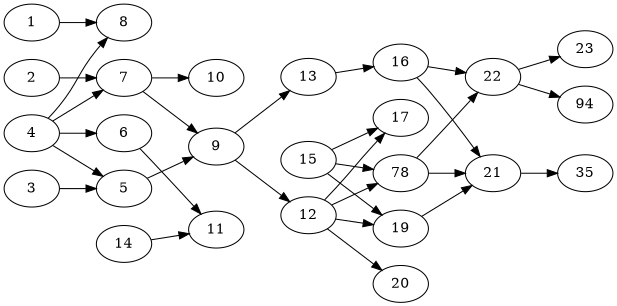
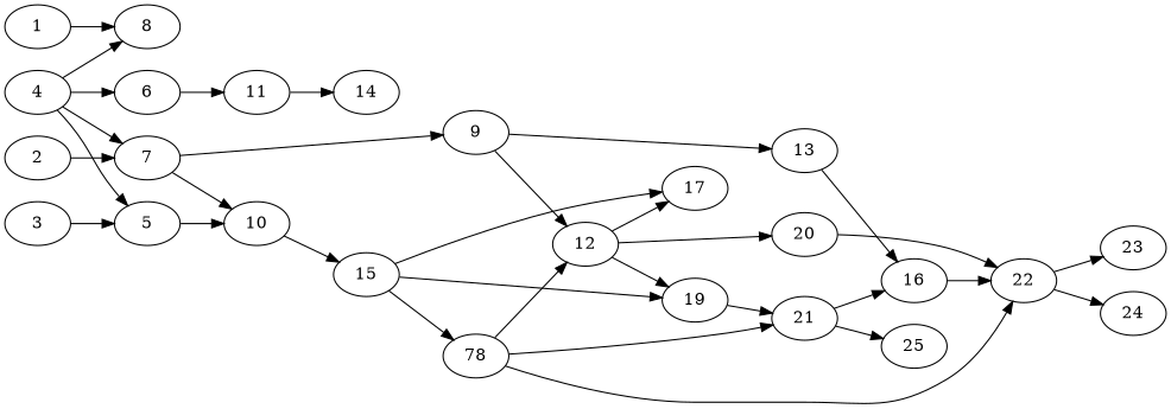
  digraph {
    rankdir=LR
    node [alpha=0.16]
    1 [expect_size=6640640]
    8 [alpha=0.08 expect_size=17308672]
    2 [alpha=0.17 expect_size=41649152]
    7 [alpha=0.04 expect_size=24934400]
    6 [alpha=0.13 expect_size=20476928]
    11 [alpha=0.13 expect_size=48108544]
    14 [alpha=0.18 expect_size=49697792]
    3 [alpha=0.07 expect_size=36349952]
    5 [alpha=0.04 expect_size=47584256]
    10 [alpha=0.17 expect_size=27779072]
    15 [alpha=0.19 expect_size=28637184]
    4 [alpha=0.11 expect_size=22297600]
    9 [alpha=0.17 expect_size=42321920]
    12 [expect_size=39471104]
    13 [alpha=0.04 expect_size=32017408]
    17 [alpha=0.12 expect_size=22114304]
    n17 [alpha=0.07 expect_size=32184320 label=78]
    19 [expect_size=50018304]
    20 [alpha=0.02 expect_size=42320896]
    16 [alpha=0.15 expect_size=38715392]
    21 [alpha=0.09 expect_size=35202048]
    22 [alpha=0.11 expect_size=19153920]
-   25 [alpha=0.10 expect_size=15434752 label=35]
+   25 [alpha=0.10 expect_size=15434752]
    23 [alpha=0.07 expect_size=9817088]
-   24 [alpha=0.09 expect_size=20348928 label=94]
+   24 [alpha=0.09 expect_size=20348928]
    1 -> 8
    2 -> 7
    7 -> 10
    7 -> 9
    6 -> 11
-   14 -> 11
+   11 -> 14
    3 -> 5
-   5 -> 9
+   5 -> 10
+   10 -> 15
    15 -> 17
    15 -> n17
    15 -> 19
    4 -> 8
    4 -> 7
    4 -> 6
    4 -> 5
    9 -> 12
    9 -> 13
    12 -> 17
-   12 -> n17
+   n17 -> 12
    12 -> 19
    12 -> 20
    13 -> 16
    n17 -> 21
    n17 -> 22
    19 -> 21
-   16 -> 21
+   20 -> 22
+   21 -> 16
    16 -> 22
    21 -> 25
    22 -> 23
    22 -> 24
  }
